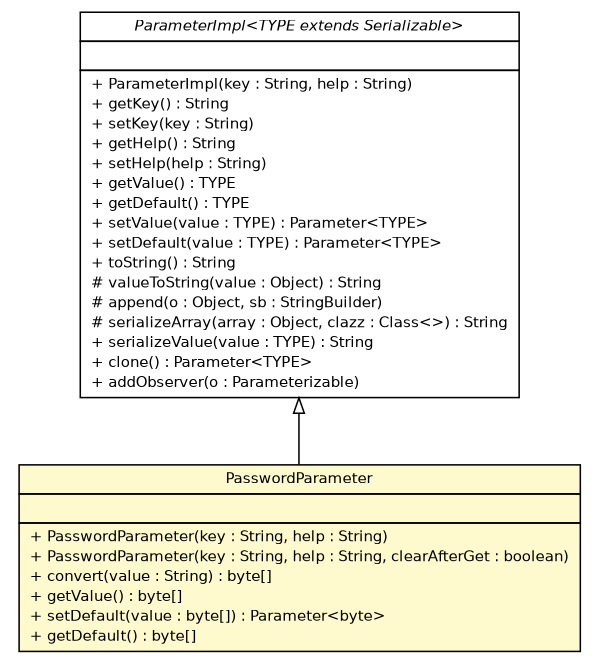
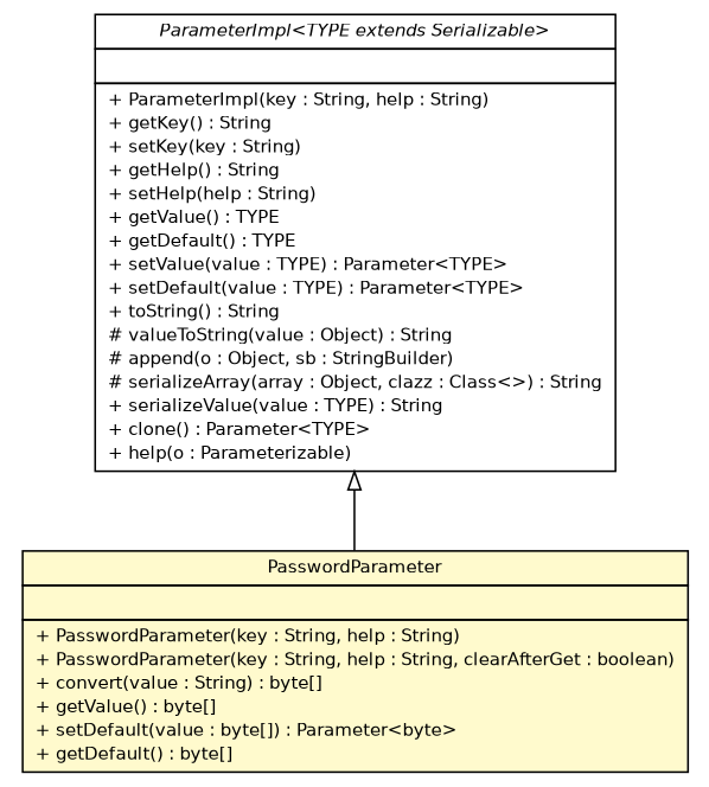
  digraph {
    nodesep=0.25
    ranksep=0.5
    fontname="DejaVu Sans"
    node [fontcolor=black fontname="DejaVu Sans" fontsize=10.0 shape=plaintext]
-   n1 [label=<<table title="com.vectorprint.configuration.parameters.ParameterImpl" border="0" cellborder="1" cellspacing="0" cellpadding="2" port="p" href="./ParameterImpl.html"> 		<tr><td><table border="0" cellspacing="0" cellpadding="1"> <tr><td align="center" balign="center"><font face="Helvetica-Oblique"> ParameterImpl&lt;TYPE extends Serializable&gt; </font></td></tr> 		</table></td></tr> 		<tr><td><table border="0" cellspacing="0" cellpadding="1"> <tr><td align="left" balign="left">  </td></tr> 		</table></td></tr> 		<tr><td><table border="0" cellspacing="0" cellpadding="1"> <tr><td align="left" balign="left"> + ParameterImpl(key : String, help : String) </td></tr> <tr><td align="left" balign="left"> + getKey() : String </td></tr> <tr><td align="left" balign="left"> + setKey(key : String) </td></tr> <tr><td align="left" balign="left"> + getHelp() : String </td></tr> <tr><td align="left" balign="left"> + setHelp(help : String) </td></tr> <tr><td align="left" balign="left"> + getValue() : TYPE </td></tr> <tr><td align="left" balign="left"> + getDefault() : TYPE </td></tr> <tr><td align="left" balign="left"> + setValue(value : TYPE) : Parameter&lt;TYPE&gt; </td></tr> <tr><td align="left" balign="left"> + setDefault(value : TYPE) : Parameter&lt;TYPE&gt; </td></tr> <tr><td align="left" balign="left"> + toString() : String </td></tr> <tr><td align="left" balign="left"> # valueToString(value : Object) : String </td></tr> <tr><td align="left" balign="left"> # append(o : Object, sb : StringBuilder) </td></tr> <tr><td align="left" balign="left"> # serializeArray(array : Object, clazz : Class&lt;&gt;) : String </td></tr> <tr><td align="left" balign="left"> + serializeValue(value : TYPE) : String </td></tr> <tr><td align="left" balign="left"> + clone() : Parameter&lt;TYPE&gt; </td></tr> <tr><td align="left" balign="left"> + addObserver(o : Parameterizable) </td></tr> 		</table></td></tr> 		</table>>]
+   n1 [label=<<table title="com.vectorprint.configuration.parameters.ParameterImpl" border="0" cellborder="1" cellspacing="0" cellpadding="2" port="p" href="./ParameterImpl.html"> 		<tr><td><table border="0" cellspacing="0" cellpadding="1"> <tr><td align="center" balign="center"><font face="Helvetica-Oblique"> ParameterImpl&lt;TYPE extends Serializable&gt; </font></td></tr> 		</table></td></tr> 		<tr><td><table border="0" cellspacing="0" cellpadding="1"> <tr><td align="left" balign="left">  </td></tr> 		</table></td></tr> 		<tr><td><table border="0" cellspacing="0" cellpadding="1"> <tr><td align="left" balign="left"> + ParameterImpl(key : String, help : String) </td></tr> <tr><td align="left" balign="left"> + getKey() : String </td></tr> <tr><td align="left" balign="left"> + setKey(key : String) </td></tr> <tr><td align="left" balign="left"> + getHelp() : String </td></tr> <tr><td align="left" balign="left"> + setHelp(help : String) </td></tr> <tr><td align="left" balign="left"> + getValue() : TYPE </td></tr> <tr><td align="left" balign="left"> + getDefault() : TYPE </td></tr> <tr><td align="left" balign="left"> + setValue(value : TYPE) : Parameter&lt;TYPE&gt; </td></tr> <tr><td align="left" balign="left"> + setDefault(value : TYPE) : Parameter&lt;TYPE&gt; </td></tr> <tr><td align="left" balign="left"> + toString() : String </td></tr> <tr><td align="left" balign="left"> # valueToString(value : Object) : String </td></tr> <tr><td align="left" balign="left"> # append(o : Object, sb : StringBuilder) </td></tr> <tr><td align="left" balign="left"> # serializeArray(array : Object, clazz : Class&lt;&gt;) : String </td></tr> <tr><td align="left" balign="left"> + serializeValue(value : TYPE) : String </td></tr> <tr><td align="left" balign="left"> + clone() : Parameter&lt;TYPE&gt; </td></tr> <tr><td align="left" balign="left"> + help(o : Parameterizable) </td></tr> 		</table></td></tr> 		</table>>]
    n2 [label=<<table title="com.vectorprint.configuration.parameters.PasswordParameter" border="0" cellborder="1" cellspacing="0" cellpadding="2" port="p" bgcolor="lemonChiffon" href="./PasswordParameter.html"> 		<tr><td><table border="0" cellspacing="0" cellpadding="1"> <tr><td align="center" balign="center"> PasswordParameter </td></tr> 		</table></td></tr> 		<tr><td><table border="0" cellspacing="0" cellpadding="1"> <tr><td align="left" balign="left">  </td></tr> 		</table></td></tr> 		<tr><td><table border="0" cellspacing="0" cellpadding="1"> <tr><td align="left" balign="left"> + PasswordParameter(key : String, help : String) </td></tr> <tr><td align="left" balign="left"> + PasswordParameter(key : String, help : String, clearAfterGet : boolean) </td></tr> <tr><td align="left" balign="left"> + convert(value : String) : byte[] </td></tr> <tr><td align="left" balign="left"> + getValue() : byte[] </td></tr> <tr><td align="left" balign="left"> + setDefault(value : byte[]) : Parameter&lt;byte&gt; </td></tr> <tr><td align="left" balign="left"> + getDefault() : byte[] </td></tr> 		</table></td></tr> 		</table>>]
    n1 -> n2 [arrowtail=empty dir=back fontname="DejaVu Sans" fontsize=10 headport=p labelfontname=Helvetica labelfontsize=10 tailport=p]
  }
